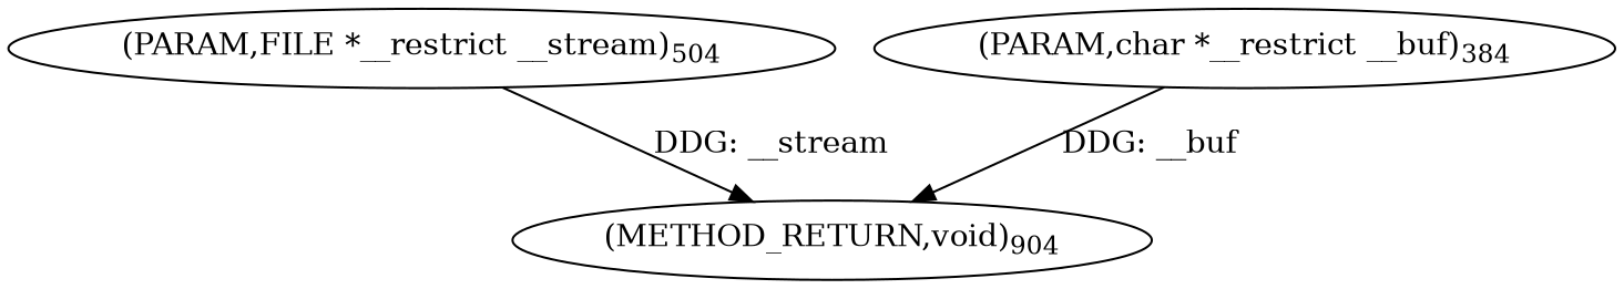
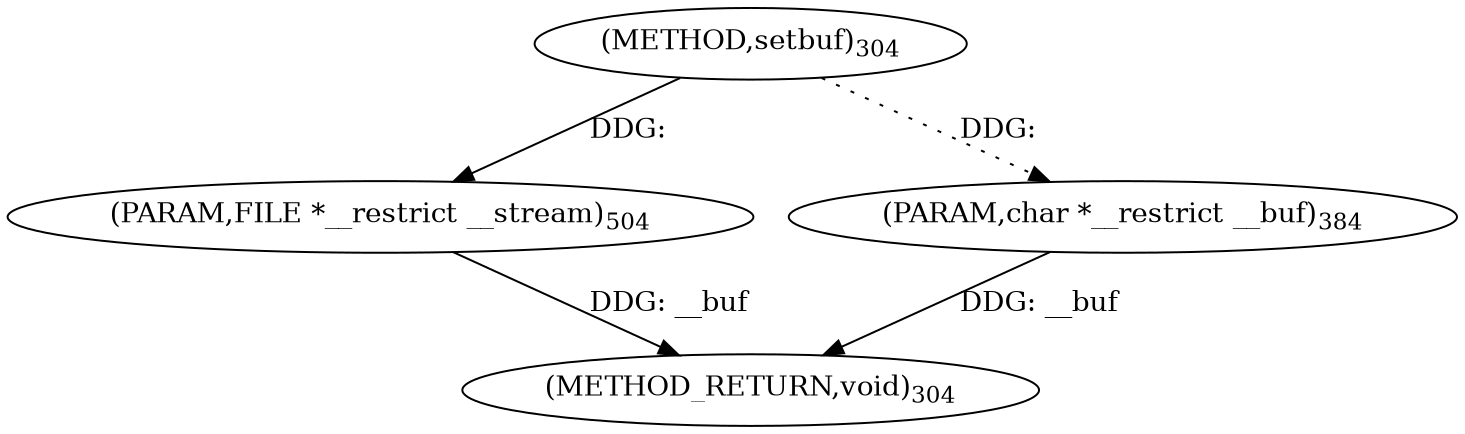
  digraph {
    edge [style=solid]
+   n1 [label=<(METHOD,setbuf)<SUB>304</SUB>>]
    n2 [label=<(PARAM,FILE *__restrict __stream)<SUB>504</SUB>>]
    n3 [label=<(PARAM,char *__restrict __buf)<SUB>384</SUB>>]
-   n4 [label=<(METHOD_RETURN,void)<SUB>904</SUB>>]
-   n2 -> n4 [label="DDG: __stream"]
+   n4 [label=<(METHOD_RETURN,void)<SUB>304</SUB>>]
+   n1 -> n2 [label="DDG: "]
+   n1 -> n3 [label="DDG: " style=dotted]
+   n2 -> n4 [label="DDG: __buf"]
    n3 -> n4 [label="DDG: __buf"]
  }
